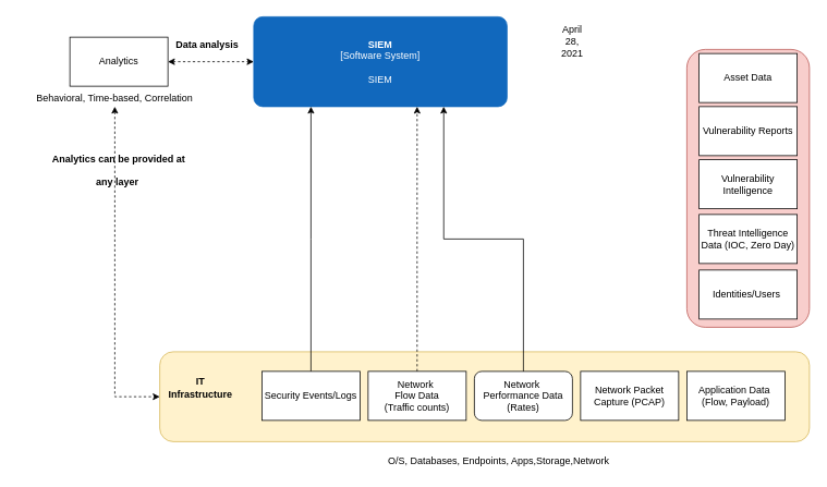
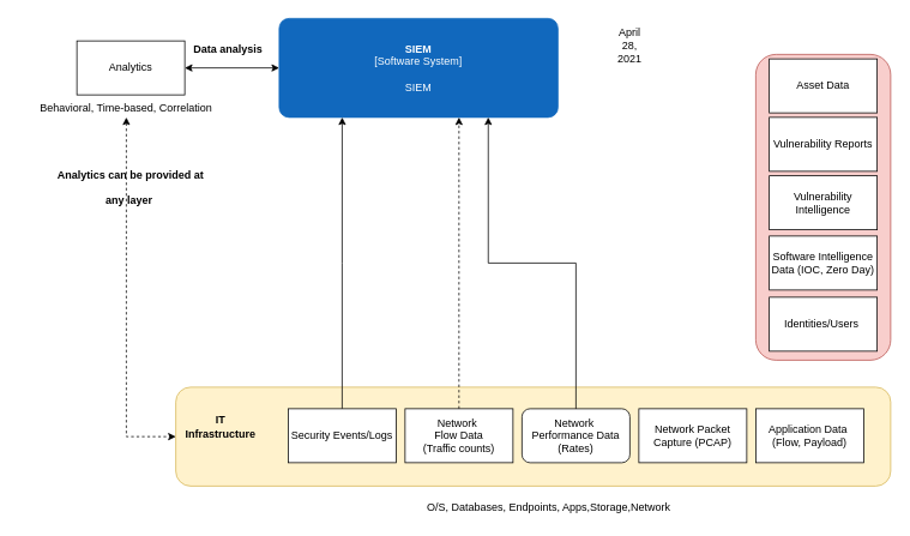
  <mxCell id="0" />
  <mxCell id="1" parent="0" />
  <mxCell id="2" value="" style="rounded=1;whiteSpace=wrap;html=1;fillColor=#f8cecc;strokeColor=#b85450;" parent="1" vertex="1"><mxGeometry x="840" y="60" width="150" height="340" as="geometry" /></mxCell>
  <mxCell id="3" value="" style="rounded=1;whiteSpace=wrap;html=1;fillColor=#fff2cc;strokeColor=#d6b656;" parent="1" vertex="1"><mxGeometry x="195" y="430" width="795" height="110" as="geometry" /></mxCell>
  <mxCell id="4" value="&lt;b&gt;SIEM &lt;/b&gt;&lt;div&gt;[Software System]&lt;/div&gt;&lt;br&gt;&lt;div&gt;SIEM&lt;/div&gt;" style="rounded=1;whiteSpace=wrap;html=1;labelBackgroundColor=none;fillColor=#1168BD;fontColor=#ffffff;align=center;arcSize=10;strokeColor=#1168BD;metaEdit=1;metaData={&quot;c4Type&quot;:{&quot;editable&quot;:false}};points=[[0.25,0,0],[0.5,0,0],[0.75,0,0],[1,0.25,0],[1,0.5,0],[1,0.75,0],[0.75,1,0],[0.5,1,0],[0.25,1,0],[0,0.75,0],[0,0.5,0],[0,0.25,0]];" parent="1" vertex="1"><mxGeometry x="310" y="20" width="310" height="110" as="geometry" /></mxCell>
  <mxCell id="5" value="O/S, Databases, Endpoints, Apps,Storage,Network" style="text;html=1;strokeColor=none;fillColor=none;align=center;verticalAlign=middle;whiteSpace=wrap;rounded=0;" parent="1" vertex="1"><mxGeometry x="310" y="554" width="600" height="20" as="geometry" /></mxCell>
  <mxCell id="6" style="edgeStyle=orthogonalEdgeStyle;rounded=0;orthogonalLoop=1;jettySize=auto;html=1;entryX=0.226;entryY=1;entryDx=0;entryDy=0;entryPerimeter=0;" parent="1" source="7" target="4" edge="1"><mxGeometry relative="1" as="geometry" /></mxCell>
  <mxCell id="7" value="Security Events/Logs" style="rounded=0;whiteSpace=wrap;html=1;" parent="1" vertex="1"><mxGeometry x="320" y="454" width="120" height="60" as="geometry" /></mxCell>
  <mxCell id="8" value="IT Infrastructure" style="text;html=1;strokeColor=none;fillColor=none;align=center;verticalAlign=middle;whiteSpace=wrap;rounded=0;fontStyle=1" parent="1" vertex="1"><mxGeometry x="225" y="464" width="40" height="20" as="geometry" /></mxCell>
  <mxCell id="9" style="edgeStyle=orthogonalEdgeStyle;rounded=0;orthogonalLoop=1;jettySize=auto;html=1;entryX=0.645;entryY=1;entryDx=0;entryDy=0;entryPerimeter=0;dashed=1;" parent="1" source="10" target="4" edge="1"><mxGeometry relative="1" as="geometry" /></mxCell>
  <mxCell id="10" value="Network&amp;nbsp;&lt;br&gt;Flow Data&lt;br&gt;(Traffic counts)" style="rounded=0;whiteSpace=wrap;html=1;" parent="1" vertex="1"><mxGeometry x="450" y="454" width="120" height="60" as="geometry" /></mxCell>
- <mxCell id="11" style="edgeStyle=orthogonalEdgeStyle;rounded=0;orthogonalLoop=1;jettySize=auto;html=1;startArrow=classic;startFill=1;dashed=1;" parent="1" source="13" target="4" edge="1"><mxGeometry relative="1" as="geometry" /></mxCell>
+ <mxCell id="11" style="edgeStyle=orthogonalEdgeStyle;rounded=0;orthogonalLoop=1;jettySize=auto;html=1;startArrow=classic;startFill=1;" parent="1" source="13" target="4" edge="1"><mxGeometry relative="1" as="geometry" /></mxCell>
  <mxCell id="12" style="edgeStyle=orthogonalEdgeStyle;rounded=0;orthogonalLoop=1;jettySize=auto;html=1;entryX=0;entryY=0.5;entryDx=0;entryDy=0;dashed=1;startArrow=classic;startFill=1;" parent="1" source="21" target="3" edge="1"><mxGeometry relative="1" as="geometry" /></mxCell>
  <mxCell id="13" value="Analytics" style="rounded=0;whiteSpace=wrap;html=1;" parent="1" vertex="1"><mxGeometry x="85" y="45" width="120" height="60" as="geometry" /></mxCell>
  <mxCell id="14" value="Data analysis&amp;nbsp;" style="text;html=1;strokeColor=none;fillColor=none;align=center;verticalAlign=middle;whiteSpace=wrap;rounded=0;fontStyle=1" parent="1" vertex="1"><mxGeometry x="200" y="45" width="110" height="20" as="geometry" /></mxCell>
  <mxCell id="15" value="Network Packet Capture (PCAP)" style="rounded=0;whiteSpace=wrap;html=1;" parent="1" vertex="1"><mxGeometry x="710" y="454" width="120" height="60" as="geometry" /></mxCell>
  <mxCell id="16" value="April 28, 2021" style="text;html=1;strokeColor=none;fillColor=none;align=center;verticalAlign=middle;whiteSpace=wrap;rounded=0;" parent="1" vertex="1"><mxGeometry x="680" y="40" width="40" height="20" as="geometry" /></mxCell>
  <mxCell id="17" style="edgeStyle=orthogonalEdgeStyle;rounded=0;orthogonalLoop=1;jettySize=auto;html=1;entryX=0.75;entryY=1;entryDx=0;entryDy=0;entryPerimeter=0;" parent="1" source="18" target="4" edge="1"><mxGeometry relative="1" as="geometry" /></mxCell>
  <mxCell id="18" value="Network&amp;nbsp;&lt;br&gt;Performance Data&lt;br&gt;(Rates)" style="whiteSpace=wrap;html=1;rounded=1;" parent="1" vertex="1"><mxGeometry x="580" y="454" width="120" height="60" as="geometry" /></mxCell>
  <mxCell id="19" style="edgeStyle=orthogonalEdgeStyle;rounded=0;orthogonalLoop=1;jettySize=auto;html=1;exitX=0.5;exitY=1;exitDx=0;exitDy=0;" parent="1" source="8" target="8" edge="1"><mxGeometry relative="1" as="geometry" /></mxCell>
  <mxCell id="20" value="&lt;h1&gt;&lt;font style=&quot;font-size: 12px&quot;&gt;Analytics can be provided at any layer&amp;nbsp;&lt;/font&gt;&lt;/h1&gt;" style="text;html=1;strokeColor=none;fillColor=none;spacing=5;spacingTop=-20;whiteSpace=wrap;overflow=hidden;rounded=0;align=center;" parent="1" vertex="1"><mxGeometry x="50" y="170" width="190" height="70" as="geometry" /></mxCell>
  <mxCell id="21" value="Behavioral, Time-based, Correlation" style="text;html=1;strokeColor=none;fillColor=none;align=center;verticalAlign=middle;whiteSpace=wrap;rounded=0;" parent="1" vertex="1"><mxGeometry x="20" y="110" width="240" height="20" as="geometry" /></mxCell>
  <mxCell id="22" value="Application Data&amp;nbsp;&lt;br&gt;(Flow, Payload)" style="rounded=0;whiteSpace=wrap;html=1;" parent="1" vertex="1"><mxGeometry x="840" y="454" width="120" height="60" as="geometry" /></mxCell>
  <mxCell id="23" value="Asset Data" style="rounded=0;whiteSpace=wrap;html=1;" parent="1" vertex="1"><mxGeometry x="855" y="65" width="120" height="60" as="geometry" /></mxCell>
  <mxCell id="24" value="Vulnerability Reports" style="rounded=0;whiteSpace=wrap;html=1;" parent="1" vertex="1"><mxGeometry x="855" y="130" width="120" height="60" as="geometry" /></mxCell>
- <mxCell id="25" value="Threat Intelligence Data (IOC, Zero Day)" style="rounded=0;whiteSpace=wrap;html=1;" parent="1" vertex="1"><mxGeometry x="855" y="262" width="120" height="60" as="geometry" /></mxCell>
+ <mxCell id="25" value="Software Intelligence Data (IOC, Zero Day)" style="rounded=0;whiteSpace=wrap;html=1;" parent="1" vertex="1"><mxGeometry x="855" y="262" width="120" height="60" as="geometry" /></mxCell>
  <mxCell id="26" value="Identities/Users&amp;nbsp;" style="rounded=0;whiteSpace=wrap;html=1;" parent="1" vertex="1"><mxGeometry x="855" y="330" width="120" height="60" as="geometry" /></mxCell>
  <mxCell id="27" value="Vulnerability Intelligence" style="rounded=0;whiteSpace=wrap;html=1;" vertex="1" parent="1"><mxGeometry x="855" y="195" width="120" height="60" as="geometry" /></mxCell>
